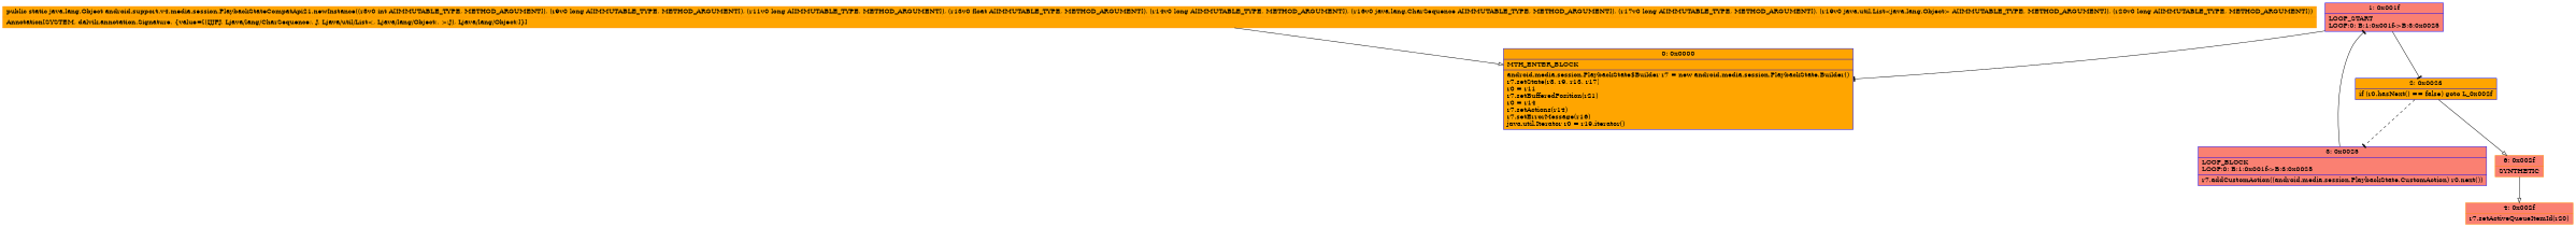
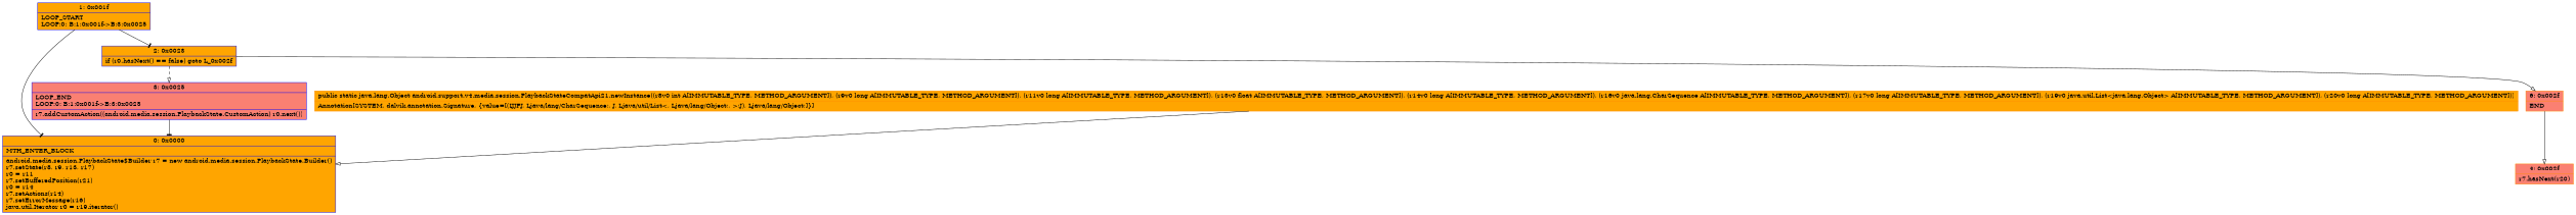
  digraph {
    node [color=blue fillcolor=orange shape=record style=filled]
    edge [arrowhead=tee]
    n1 [label="{0\:\ 0x0000|MTH_ENTER_BLOCK\l|android.media.session.PlaybackState$Builder r7 = new android.media.session.PlaybackState.Builder()\lr7.setState(r8, r9, r13, r17)\lr0 = r11\lr7.setBufferedPosition(r21)\lr0 = r14\lr7.setActions(r14)\lr7.setErrorMessage(r16)\ljava.util.Iterator r0 = r19.iterator()\l}"]
-   n2 [fillcolor=salmon label="{1\:\ 0x001f|LOOP_START\lLOOP:0: B:1:0x001f\-\>B:3:0x0025\l}"]
+   n2 [label="{1\:\ 0x001f|LOOP_START\lLOOP:0: B:1:0x001f\-\>B:3:0x0025\l}"]
    n3 [label="{2\:\ 0x0023|if (r0.hasNext() == false) goto L_0x002f\l}"]
-   n4 [fillcolor=salmon label="{3\:\ 0x0025|LOOP_BLOCK\lLOOP:0: B:1:0x001f\-\>B:3:0x0025\l|r7.addCustomAction((android.media.session.PlaybackState.CustomAction) r0.next())\l}"]
-   n5 [color=darkorange fillcolor=salmon label="{6\:\ 0x002f|SYNTHETIC\l}"]
-   n6 [color=darkorange fillcolor=salmon label="{4\:\ 0x002f|r7.setActiveQueueItemId(r20)\l}"]
+   n4 [fillcolor=salmon label="{3\:\ 0x0025|LOOP_END\lLOOP:0: B:1:0x001f\-\>B:3:0x0025\l|r7.addCustomAction((android.media.session.PlaybackState.CustomAction) r0.next())\l}"]
+   n5 [color=darkorange fillcolor=salmon label="{6\:\ 0x002f|END\l}"]
+   n6 [color=darkorange fillcolor=salmon label="{4\:\ 0x002f|r7.hasNext(r20)\l}"]
    n7 [color=darkorange label="{public static java.lang.Object android.support.v4.media.session.PlaybackStateCompatApi21.newInstance((r8v0 int A[IMMUTABLE_TYPE, METHOD_ARGUMENT]), (r9v0 long A[IMMUTABLE_TYPE, METHOD_ARGUMENT]), (r11v0 long A[IMMUTABLE_TYPE, METHOD_ARGUMENT]), (r13v0 float A[IMMUTABLE_TYPE, METHOD_ARGUMENT]), (r14v0 long A[IMMUTABLE_TYPE, METHOD_ARGUMENT]), (r16v0 java.lang.CharSequence A[IMMUTABLE_TYPE, METHOD_ARGUMENT]), (r17v0 long A[IMMUTABLE_TYPE, METHOD_ARGUMENT]), (r19v0 java.util.List\<java.lang.Object\> A[IMMUTABLE_TYPE, METHOD_ARGUMENT]), (r20v0 long A[IMMUTABLE_TYPE, METHOD_ARGUMENT]))  | Annotation[SYSTEM, dalvik.annotation.Signature, \{value=[(IJJFJ, Ljava\/lang\/CharSequence;, J, Ljava\/util\/List\<, Ljava\/lang\/Object;, \>;J), Ljava\/lang\/Object;]\}]\l}"]
    n2 -> n1
    n2 -> n3
-   n3 -> n4 [style=dashed]
+   n3 -> n4 [arrowhead=onormal style=dashed]
    n3 -> n5 [arrowhead=onormal]
-   n4 -> n2
+   n4 -> n1
    n5 -> n6 [arrowhead=onormal]
    n7 -> n1 [arrowhead=onormal]
  }
